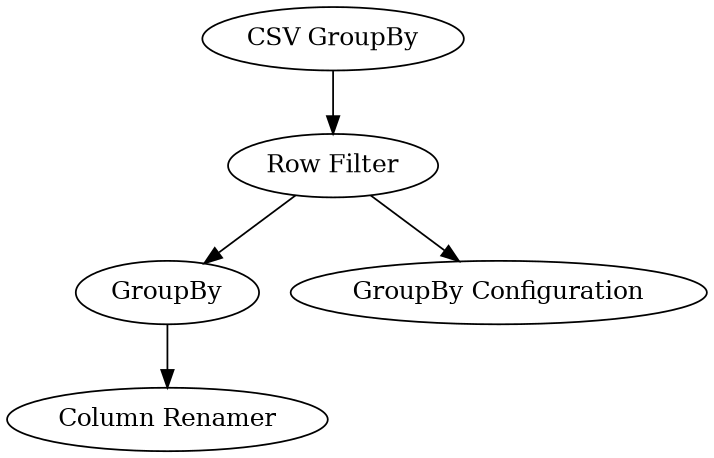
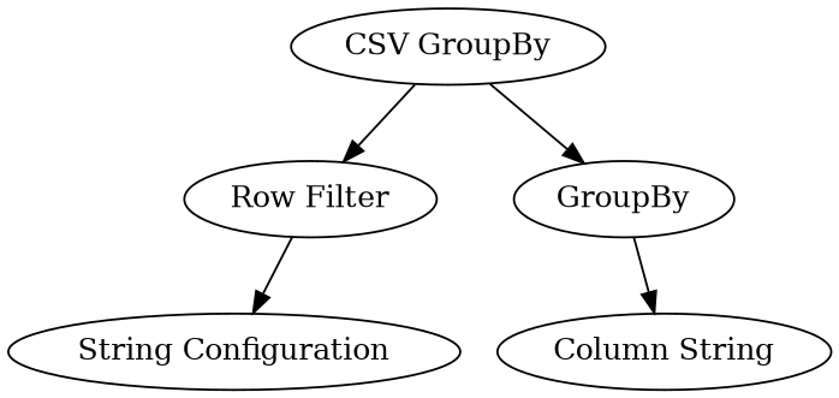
  digraph {
    rankdir=TB
    n1 [label="Row Filter"]
    n2 [label=GroupBy]
-   n3 [label="GroupBy Configuration"]
-   n4 [label="Column Renamer"]
+   n3 [label="String Configuration"]
+   n4 [label="Column String"]
    n5 [label="CSV GroupBy"]
-   n1 -> n2
+   n5 -> n2
    n1 -> n3
    n2 -> n4
    n5 -> n1
  }
